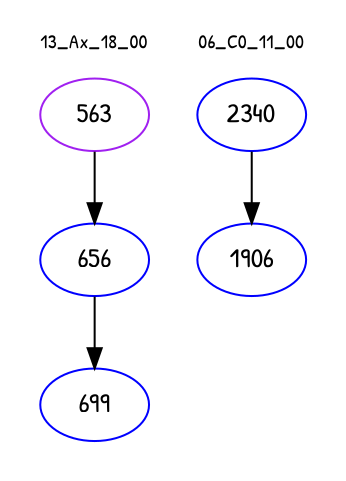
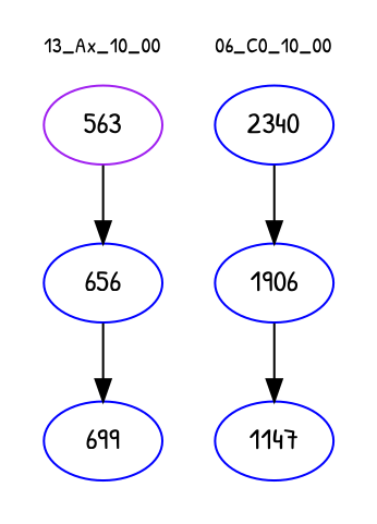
  digraph {
    fontname="Patrick Hand"
    node [color=blue fontname="Patrick Hand"]
    edge [color=black fontname="Patrick Hand"]
    n1 [color=purple label=563]
    n2 [label=656]
    n3 [label=699]
    n4 [label=2340]
    n5 [label=1906]
+   n6 [label=1147]
    subgraph cluster_1 {
      color=white
      fontsize=10
-     label="13_Ax_18_00"
+     label="13_Ax_10_00"
      n1
      n2
      n3
    }
    subgraph cluster_2 {
      color=white
      fontsize=10
-     label="06_C0_11_00"
+     label="06_C0_10_00"
      n4
      n5
+     n6
    }
    n1 -> n2
    n2 -> n3
    n4 -> n5
+   n5 -> n6
  }
